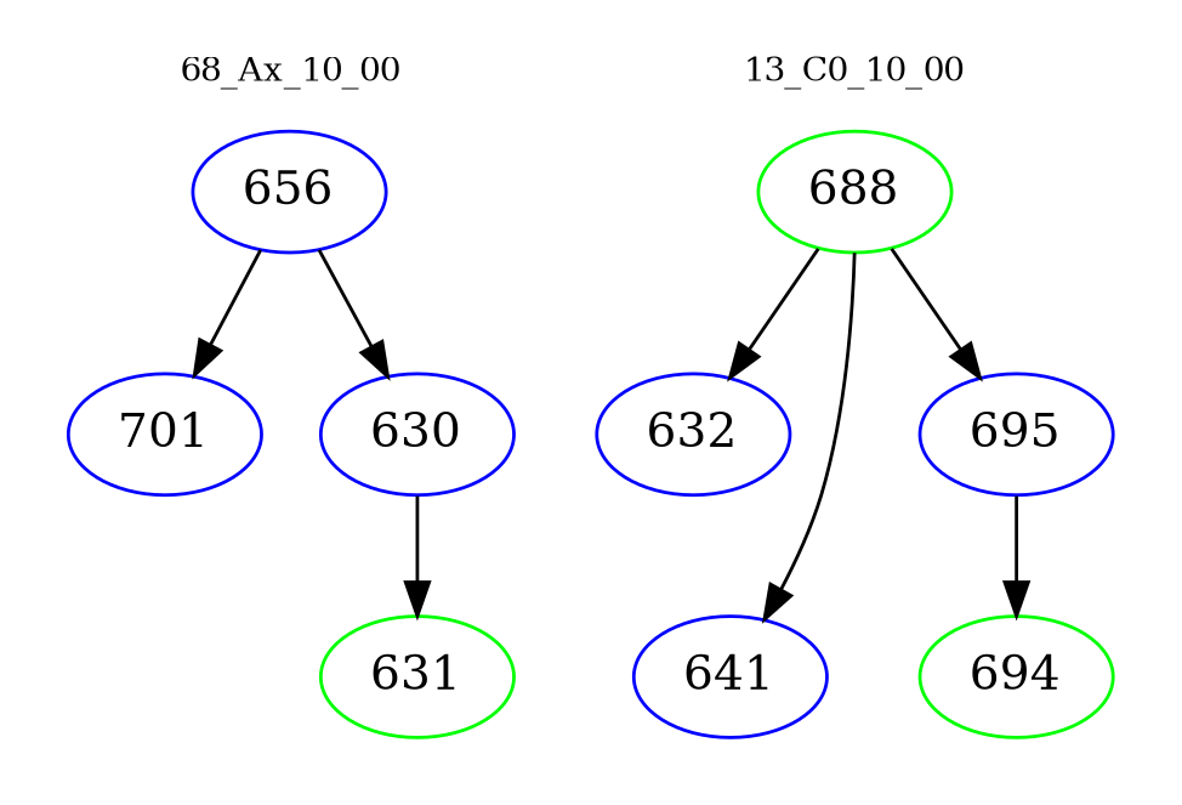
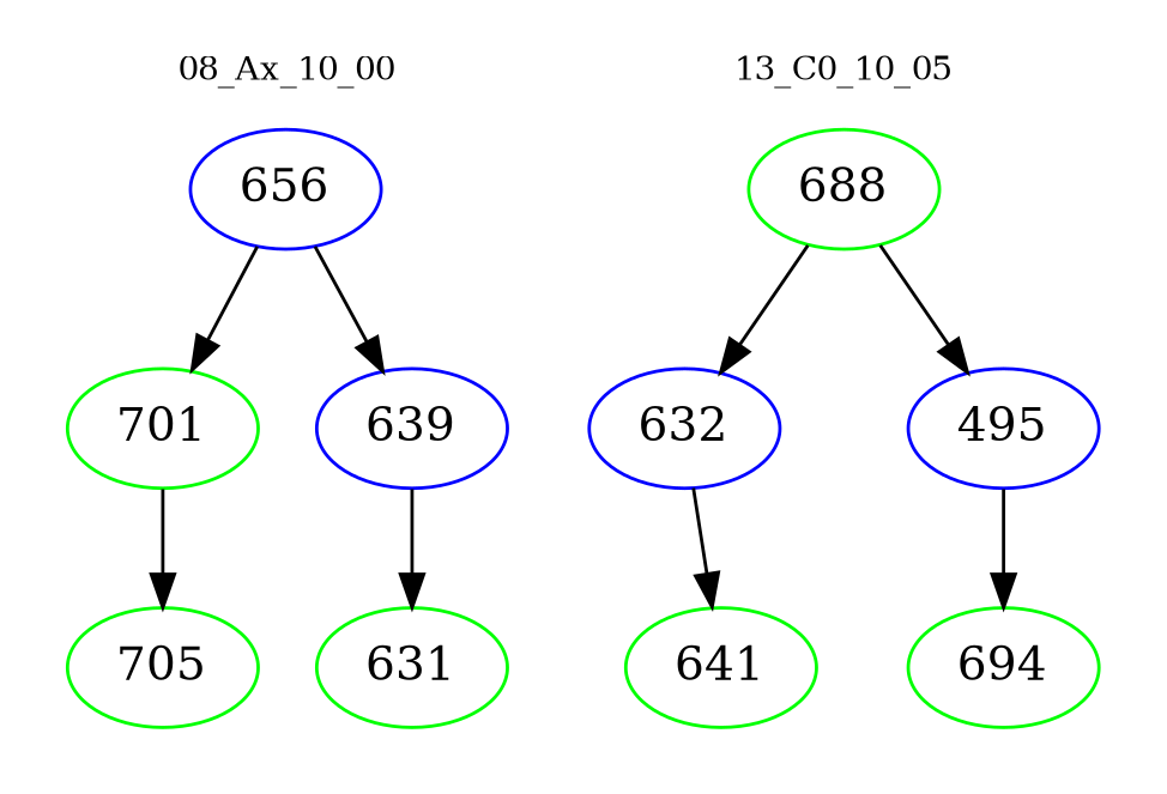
  digraph {
    node [color=blue]
    edge [color=black]
    n1 [label=656]
-   n2 [label=701]
-   n3 [label=630]
+   n2 [color=green label=701]
+   n3 [label=639]
+   n4 [color=green label=705]
    n5 [color=green label=631]
    n6 [color=green label=688]
    n7 [label=632]
-   n8 [label=695]
-   n9 [label=641]
+   n8 [label=495]
+   n9 [color=green label=641]
    n10 [color=green label=694]
    subgraph cluster_1 {
      color=white
      fontsize=10
-     label="68_Ax_10_00"
+     label="08_Ax_10_00"
      n1
      n2
      n3
+     n4
      n5
    }
    subgraph cluster_2 {
      color=white
      fontsize=10
-     label="13_C0_10_00"
+     label="13_C0_10_05"
      n6
      n7
      n8
      n9
      n10
    }
    n1 -> n2
    n1 -> n3
+   n2 -> n4
    n3 -> n5
    n6 -> n7
    n6 -> n8
-   n6 -> n9
+   n7 -> n9
    n8 -> n10
  }
